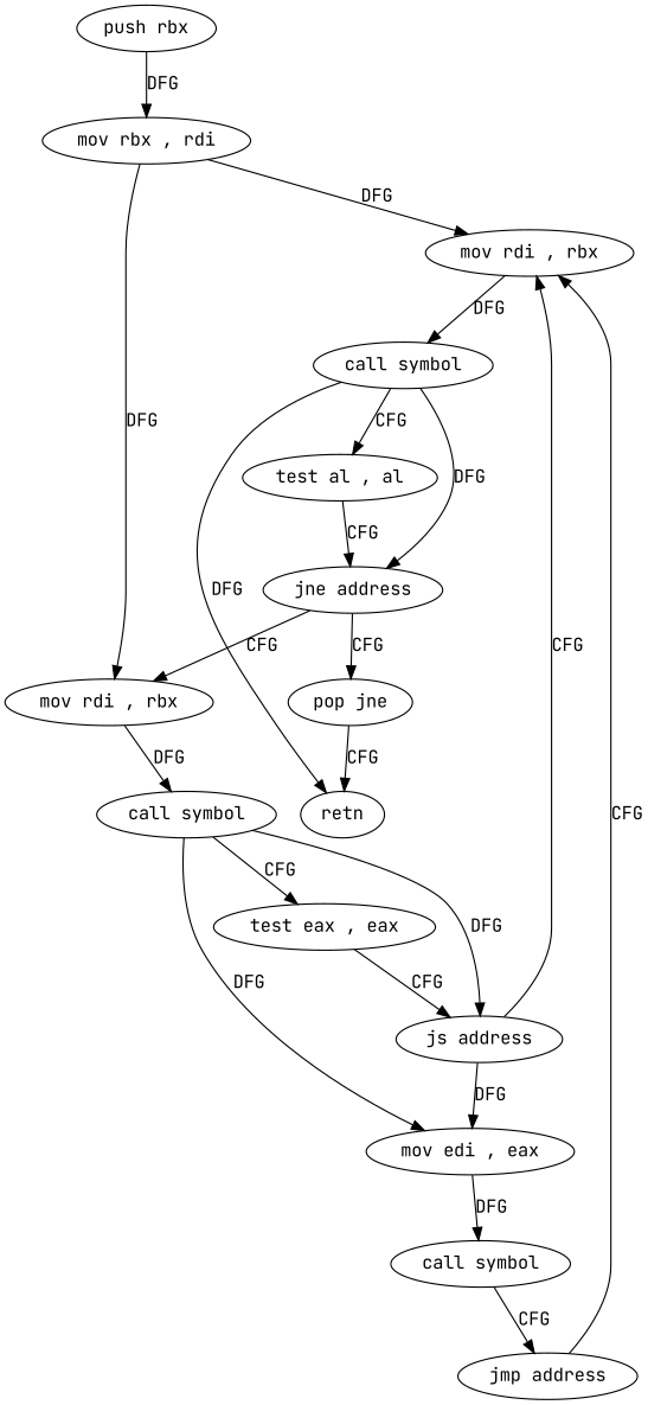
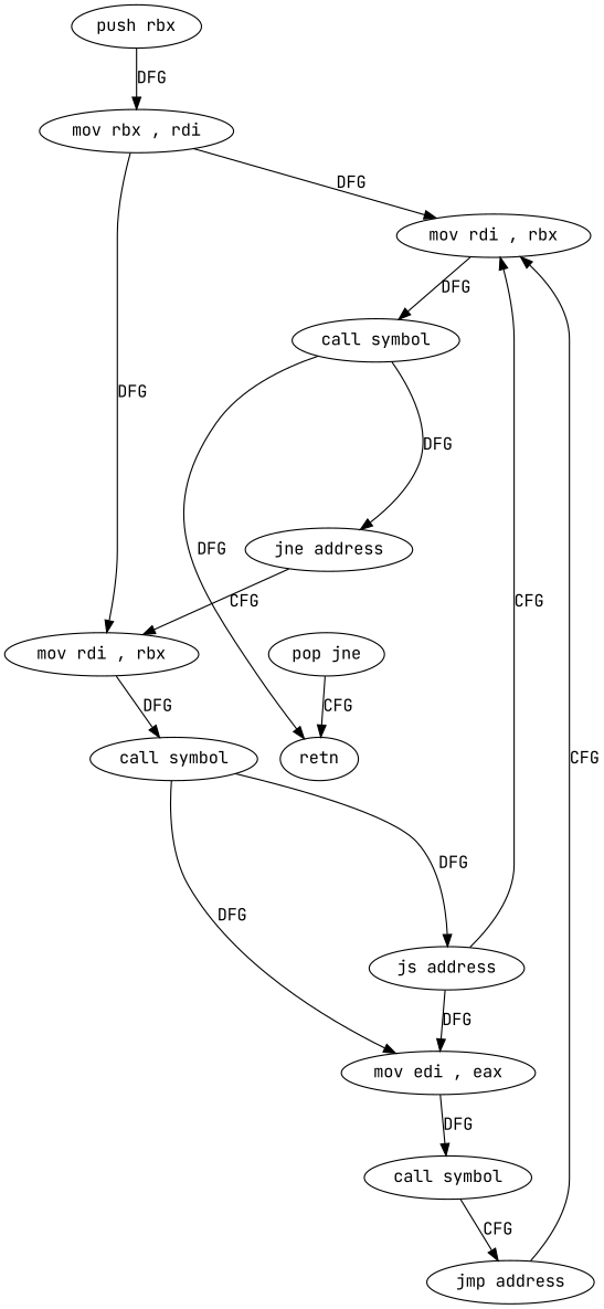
  digraph {
    fontname="JetBrains Mono"
    node [fontname="JetBrains Mono"]
    edge [fontname="JetBrains Mono"]
    n1 [label="push rbx"]
    n2 [label="mov rbx , rdi"]
    n3 [label="mov rdi , rbx"]
    n4 [label="mov rdi , rbx"]
    n5 [label="call symbol"]
    n6 [label="call symbol"]
    n7 [label=retn]
-   n8 [label="test al , al"]
    n9 [label="jne address"]
    n10 [label="pop jne"]
-   n11 [label="test eax , eax"]
    n12 [label="js address"]
    n13 [label="mov edi , eax"]
    n14 [label="call symbol"]
    n15 [label="jmp address"]
    n1 -> n2 [label=DFG]
    n2 -> n3 [label=DFG]
    n2 -> n4 [label=DFG]
    n3 -> n5 [label=DFG]
    n4 -> n6 [label=DFG]
    n5 -> n7 [label=DFG]
-   n5 -> n8 [label=CFG]
    n5 -> n9 [label=DFG]
-   n6 -> n11 [label=CFG]
    n6 -> n12 [label=DFG]
    n6 -> n13 [label=DFG]
-   n8 -> n9 [label=CFG]
    n9 -> n4 [label=CFG]
-   n9 -> n10 [label=CFG]
    n10 -> n7 [label=CFG]
-   n11 -> n12 [label=CFG]
    n12 -> n3 [label=CFG]
    n12 -> n13 [label=DFG]
    n13 -> n14 [label=DFG]
    n14 -> n15 [label=CFG]
    n15 -> n3 [label=CFG]
  }
